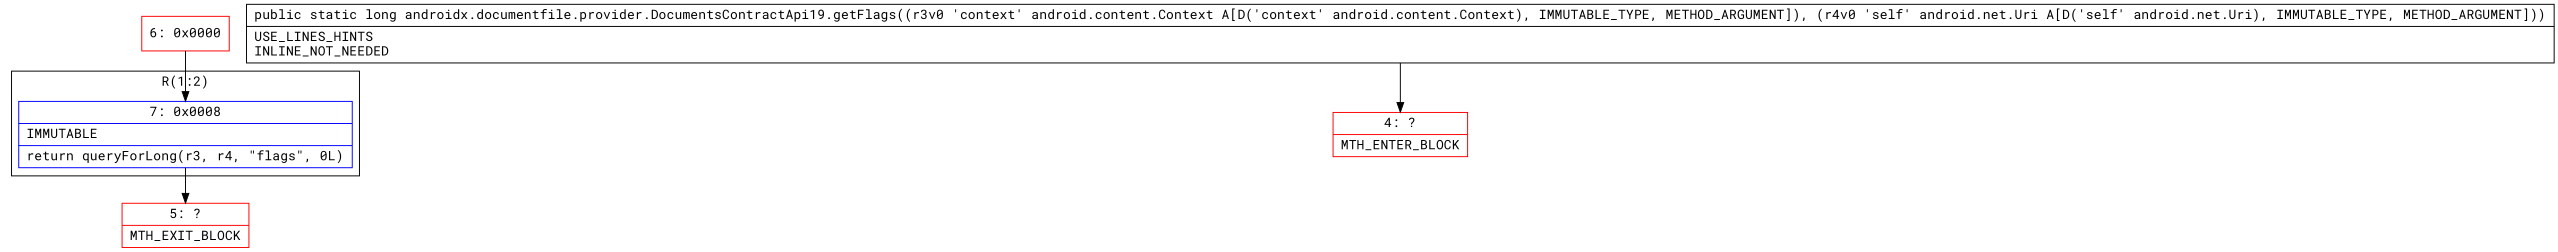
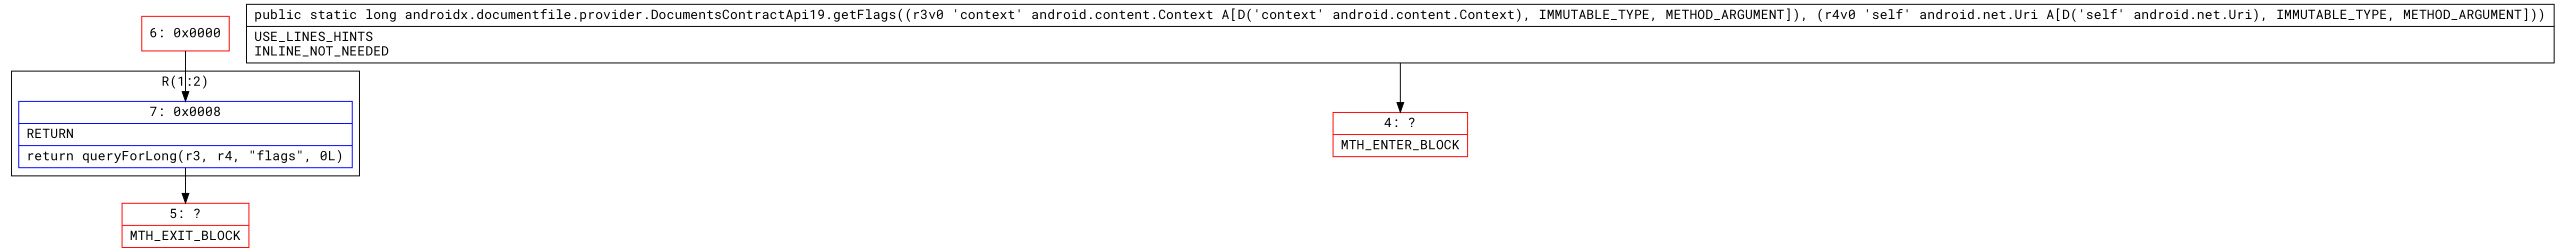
  digraph {
    fontname="Roboto Mono"
    node [color=red fontname="Roboto Mono" shape=record]
    edge [fontname="Roboto Mono"]
-   n1 [color=blue label="{7\:\ 0x0008|IMMUTABLE\l|return queryForLong(r3, r4, \"flags\", 0L)\l}"]
+   n1 [color=blue label="{7\:\ 0x0008|RETURN\l|return queryForLong(r3, r4, \"flags\", 0L)\l}"]
    n2 [label="{5\:\ ?|MTH_EXIT_BLOCK\l}"]
    n3 [label="{4\:\ ?|MTH_ENTER_BLOCK\l}"]
    n4 [label="{6\:\ 0x0000}"]
    n5 [label="{public static long androidx.documentfile.provider.DocumentsContractApi19.getFlags((r3v0 'context' android.content.Context A[D('context' android.content.Context), IMMUTABLE_TYPE, METHOD_ARGUMENT]), (r4v0 'self' android.net.Uri A[D('self' android.net.Uri), IMMUTABLE_TYPE, METHOD_ARGUMENT]))  | USE_LINES_HINTS\lINLINE_NOT_NEEDED\l}" color=""]
    subgraph cluster_1 {
      label="R(1:2)"
      n1
    }
    n1 -> n2
    n4 -> n1
    n5 -> n3
  }
